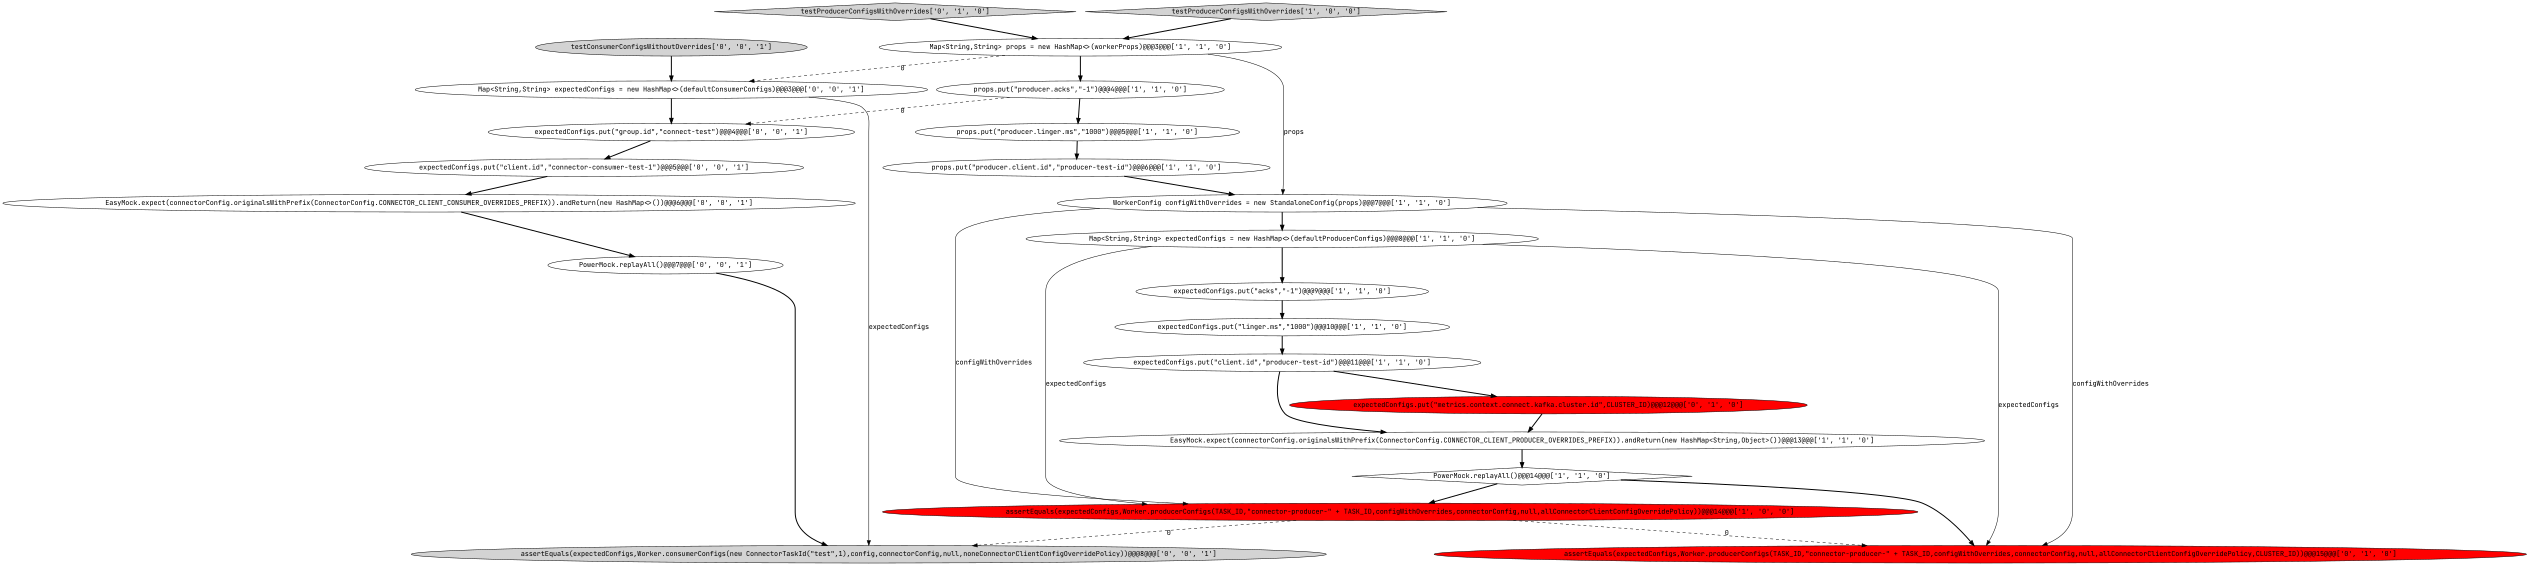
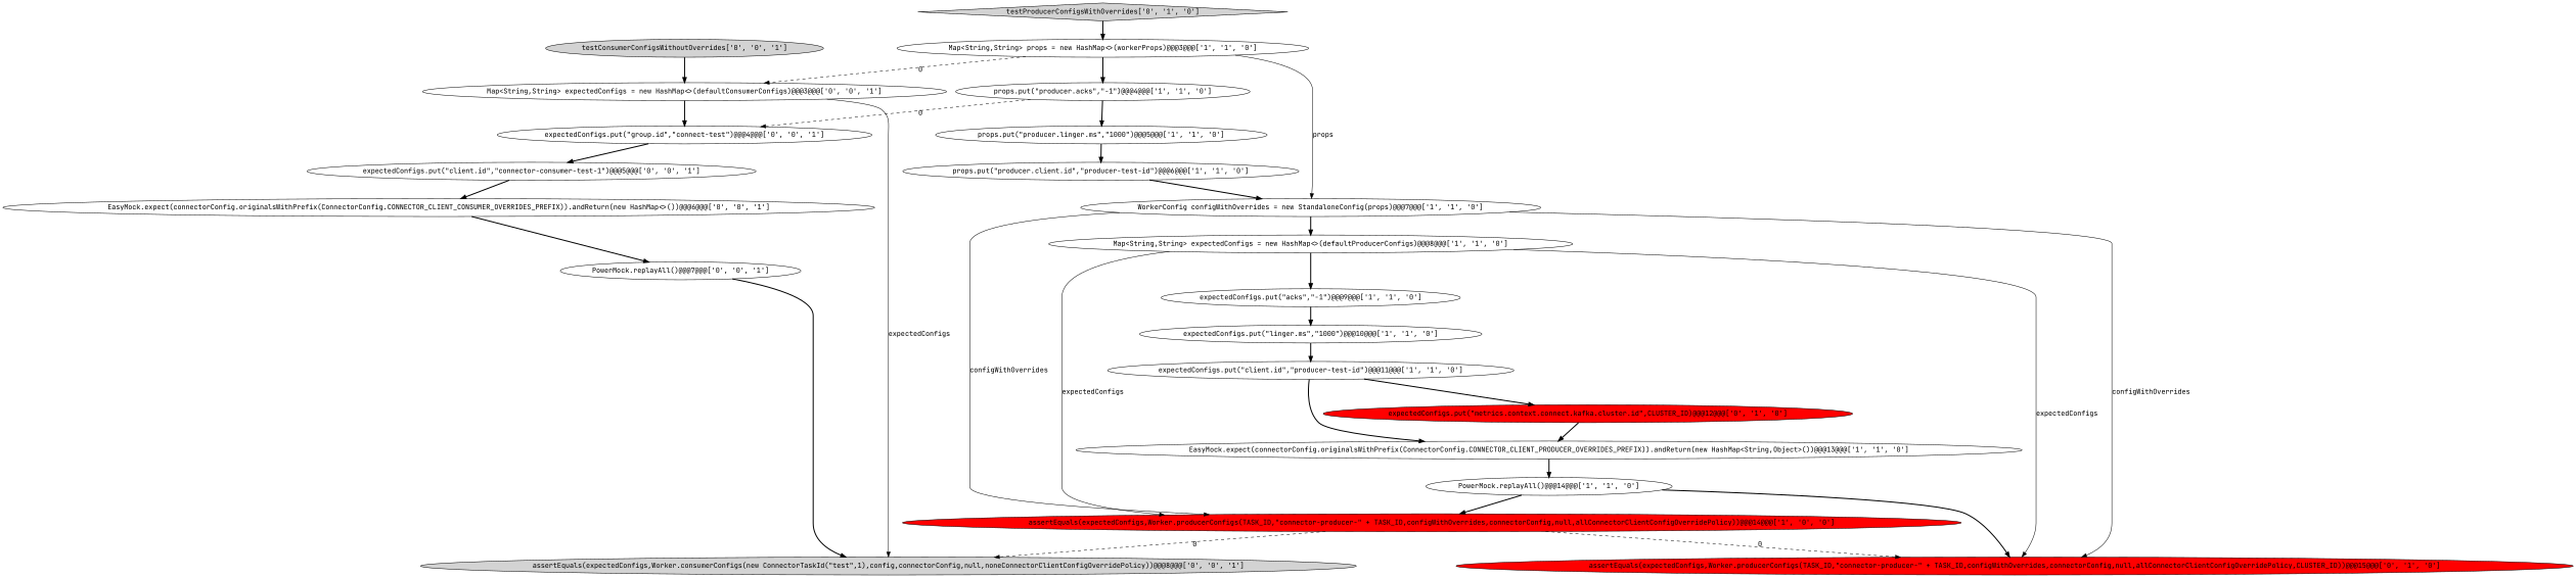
  digraph {
    fontname="JetBrains Mono"
    node [fillcolor=white fontname="JetBrains Mono" shape=ellipse style=filled]
    edge [fontname="JetBrains Mono" style=bold]
    n1 [label="Map<String,String> props = new HashMap<>(workerProps)@@@3@@@['1', '1', '0']"]
    n2 [label="WorkerConfig configWithOverrides = new StandaloneConfig(props)@@@7@@@['1', '1', '0']"]
    n3 [label="props.put(\"producer.acks\",\"-1\")@@@4@@@['1', '1', '0']"]
    n4 [label="Map<String,String> expectedConfigs = new HashMap<>(defaultConsumerConfigs)@@@3@@@['0', '0', '1']"]
    n5 [fillcolor=red label="assertEquals(expectedConfigs,Worker.producerConfigs(TASK_ID,\"connector-producer-\" + TASK_ID,configWithOverrides,connectorConfig,null,allConnectorClientConfigOverridePolicy))@@@14@@@['1', '0', '0']"]
    n6 [fillcolor=red label="assertEquals(expectedConfigs,Worker.producerConfigs(TASK_ID,\"connector-producer-\" + TASK_ID,configWithOverrides,connectorConfig,null,allConnectorClientConfigOverridePolicy,CLUSTER_ID))@@@15@@@['0', '1', '0']"]
    n7 [label="Map<String,String> expectedConfigs = new HashMap<>(defaultProducerConfigs)@@@8@@@['1', '1', '0']"]
    n8 [label="expectedConfigs.put(\"group.id\",\"connect-test\")@@@4@@@['0', '0', '1']"]
    n9 [label="props.put(\"producer.linger.ms\",\"1000\")@@@5@@@['1', '1', '0']"]
    n10 [fillcolor=lightgray label="assertEquals(expectedConfigs,Worker.consumerConfigs(new ConnectorTaskId(\"test\",1),config,connectorConfig,null,noneConnectorClientConfigOverridePolicy))@@@8@@@['0', '0', '1']"]
    n11 [label="PowerMock.replayAll()@@@7@@@['0', '0', '1']"]
    n12 [fillcolor=lightgray label="testProducerConfigsWithOverrides['0', '1', '0']" shape=diamond]
    n13 [label="expectedConfigs.put(\"acks\",\"-1\")@@@9@@@['1', '1', '0']"]
    n14 [label="expectedConfigs.put(\"linger.ms\",\"1000\")@@@10@@@['1', '1', '0']"]
    n15 [label="expectedConfigs.put(\"client.id\",\"producer-test-id\")@@@11@@@['1', '1', '0']"]
    n16 [fillcolor=red label="expectedConfigs.put(\"metrics.context.connect.kafka.cluster.id\",CLUSTER_ID)@@@12@@@['0', '1', '0']"]
    n17 [label="EasyMock.expect(connectorConfig.originalsWithPrefix(ConnectorConfig.CONNECTOR_CLIENT_PRODUCER_OVERRIDES_PREFIX)).andReturn(new HashMap<String,Object>())@@@13@@@['1', '1', '0']"]
    n18 [fillcolor=lightgray label="testConsumerConfigsWithoutOverrides['0', '0', '1']"]
    n19 [label="expectedConfigs.put(\"client.id\",\"connector-consumer-test-1\")@@@5@@@['0', '0', '1']"]
    n20 [label="EasyMock.expect(connectorConfig.originalsWithPrefix(ConnectorConfig.CONNECTOR_CLIENT_CONSUMER_OVERRIDES_PREFIX)).andReturn(new HashMap<>())@@@6@@@['0', '0', '1']"]
-   n21 [label="PowerMock.replayAll()@@@14@@@['1', '1', '0']" shape=diamond]
+   n21 [label="PowerMock.replayAll()@@@14@@@['1', '1', '0']"]
    n22 [label="props.put(\"producer.client.id\",\"producer-test-id\")@@@6@@@['1', '1', '0']"]
-   n23 [fillcolor=lightgray label="testProducerConfigsWithOverrides['1', '0', '0']" shape=diamond]
    n1 -> n2 [label=props style=solid]
    n1 -> n3
    n1 -> n4 [label=0 style=dashed]
    n2 -> n5 [label=configWithOverrides style=solid]
    n2 -> n6 [label=configWithOverrides style=solid]
    n2 -> n7
    n3 -> n8 [label=0 style=dashed]
    n3 -> n9
    n4 -> n8
    n4 -> n10 [label=expectedConfigs style=solid]
    n5 -> n6 [label=0 style=dashed]
    n5 -> n10 [label=0 style=dashed]
    n7 -> n5 [label=expectedConfigs style=solid]
    n7 -> n6 [label=expectedConfigs style=solid]
    n7 -> n13
    n8 -> n19
    n9 -> n22
    n11 -> n10
    n12 -> n1
    n13 -> n14
    n14 -> n15
    n15 -> n16
    n15 -> n17
    n16 -> n17
    n17 -> n21
    n18 -> n4
    n19 -> n20
    n20 -> n11
    n21 -> n5
    n21 -> n6
    n22 -> n2
-   n23 -> n1
  }
